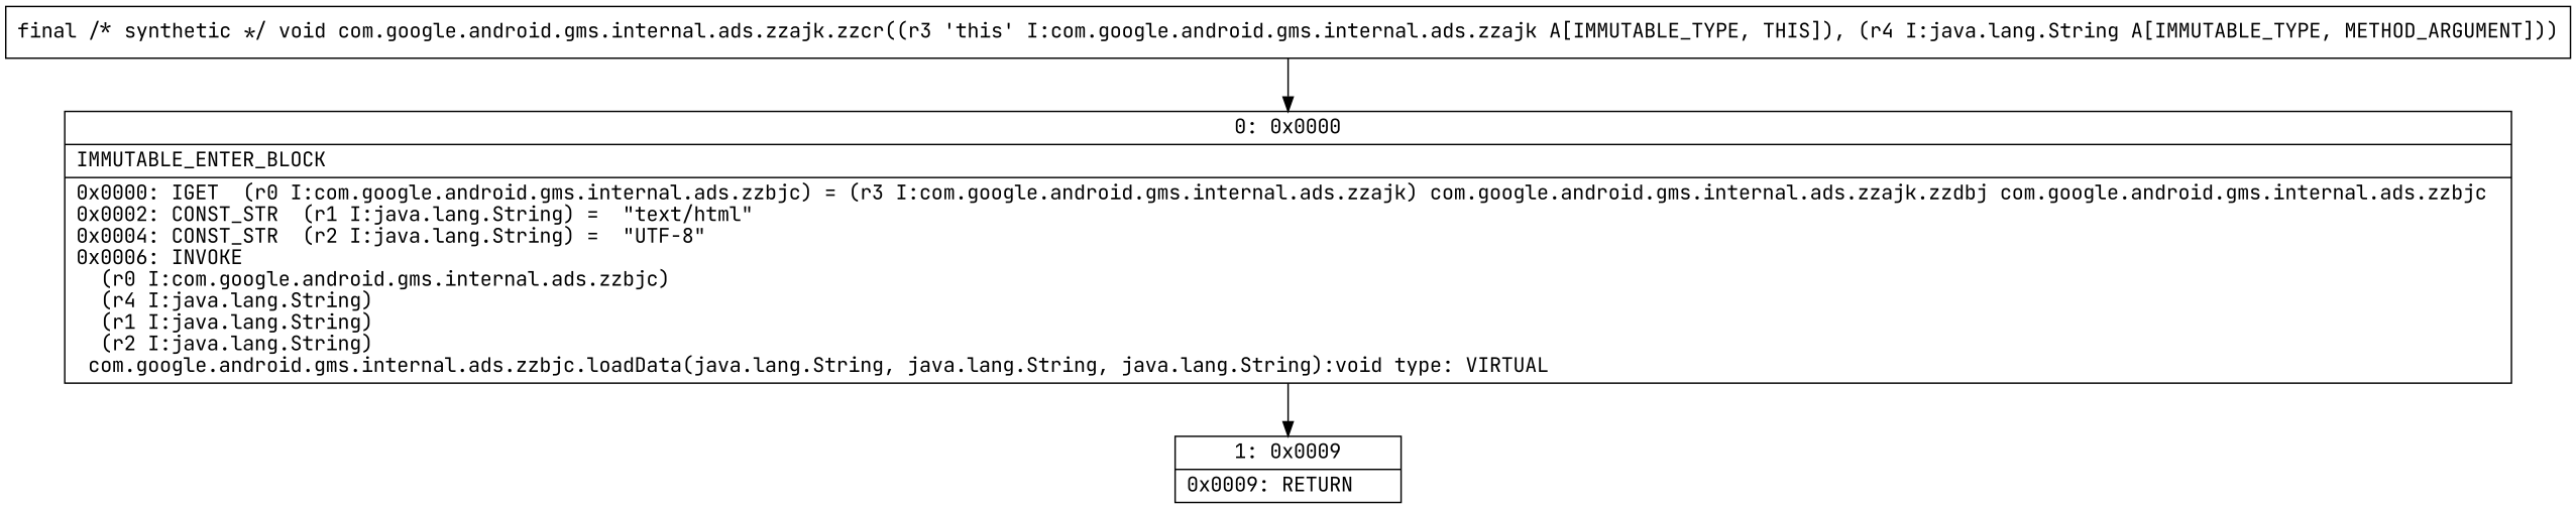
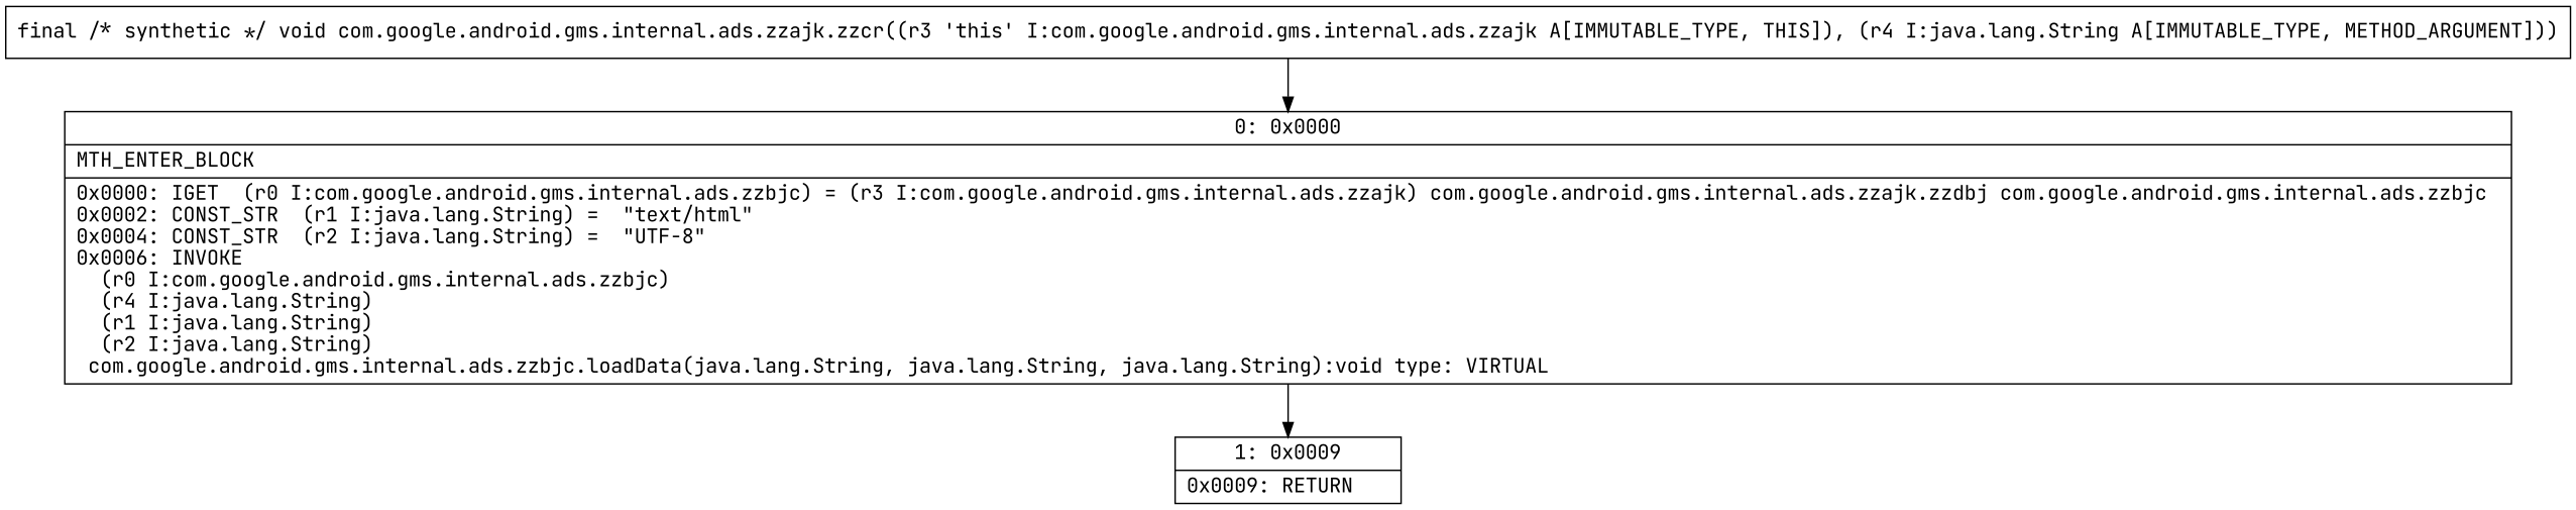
  digraph {
    fontname="JetBrains Mono"
    node [shape=record fontname="JetBrains Mono"]
    edge [fontname="JetBrains Mono"]
-   n1 [label="{0\:\ 0x0000|IMMUTABLE_ENTER_BLOCK\l|0x0000: IGET  (r0 I:com.google.android.gms.internal.ads.zzbjc) = (r3 I:com.google.android.gms.internal.ads.zzajk) com.google.android.gms.internal.ads.zzajk.zzdbj com.google.android.gms.internal.ads.zzbjc \l0x0002: CONST_STR  (r1 I:java.lang.String) =  \"text\/html\" \l0x0004: CONST_STR  (r2 I:java.lang.String) =  \"UTF\-8\" \l0x0006: INVOKE  \l  (r0 I:com.google.android.gms.internal.ads.zzbjc)\l  (r4 I:java.lang.String)\l  (r1 I:java.lang.String)\l  (r2 I:java.lang.String)\l com.google.android.gms.internal.ads.zzbjc.loadData(java.lang.String, java.lang.String, java.lang.String):void type: VIRTUAL \l}"]
+   n1 [label="{0\:\ 0x0000|MTH_ENTER_BLOCK\l|0x0000: IGET  (r0 I:com.google.android.gms.internal.ads.zzbjc) = (r3 I:com.google.android.gms.internal.ads.zzajk) com.google.android.gms.internal.ads.zzajk.zzdbj com.google.android.gms.internal.ads.zzbjc \l0x0002: CONST_STR  (r1 I:java.lang.String) =  \"text\/html\" \l0x0004: CONST_STR  (r2 I:java.lang.String) =  \"UTF\-8\" \l0x0006: INVOKE  \l  (r0 I:com.google.android.gms.internal.ads.zzbjc)\l  (r4 I:java.lang.String)\l  (r1 I:java.lang.String)\l  (r2 I:java.lang.String)\l com.google.android.gms.internal.ads.zzbjc.loadData(java.lang.String, java.lang.String, java.lang.String):void type: VIRTUAL \l}"]
    n2 [label="{1\:\ 0x0009|0x0009: RETURN   \l}"]
    n3 [label="{final \/* synthetic *\/ void com.google.android.gms.internal.ads.zzajk.zzcr((r3 'this' I:com.google.android.gms.internal.ads.zzajk A[IMMUTABLE_TYPE, THIS]), (r4 I:java.lang.String A[IMMUTABLE_TYPE, METHOD_ARGUMENT])) }"]
    n1 -> n2
    n3 -> n1
  }
